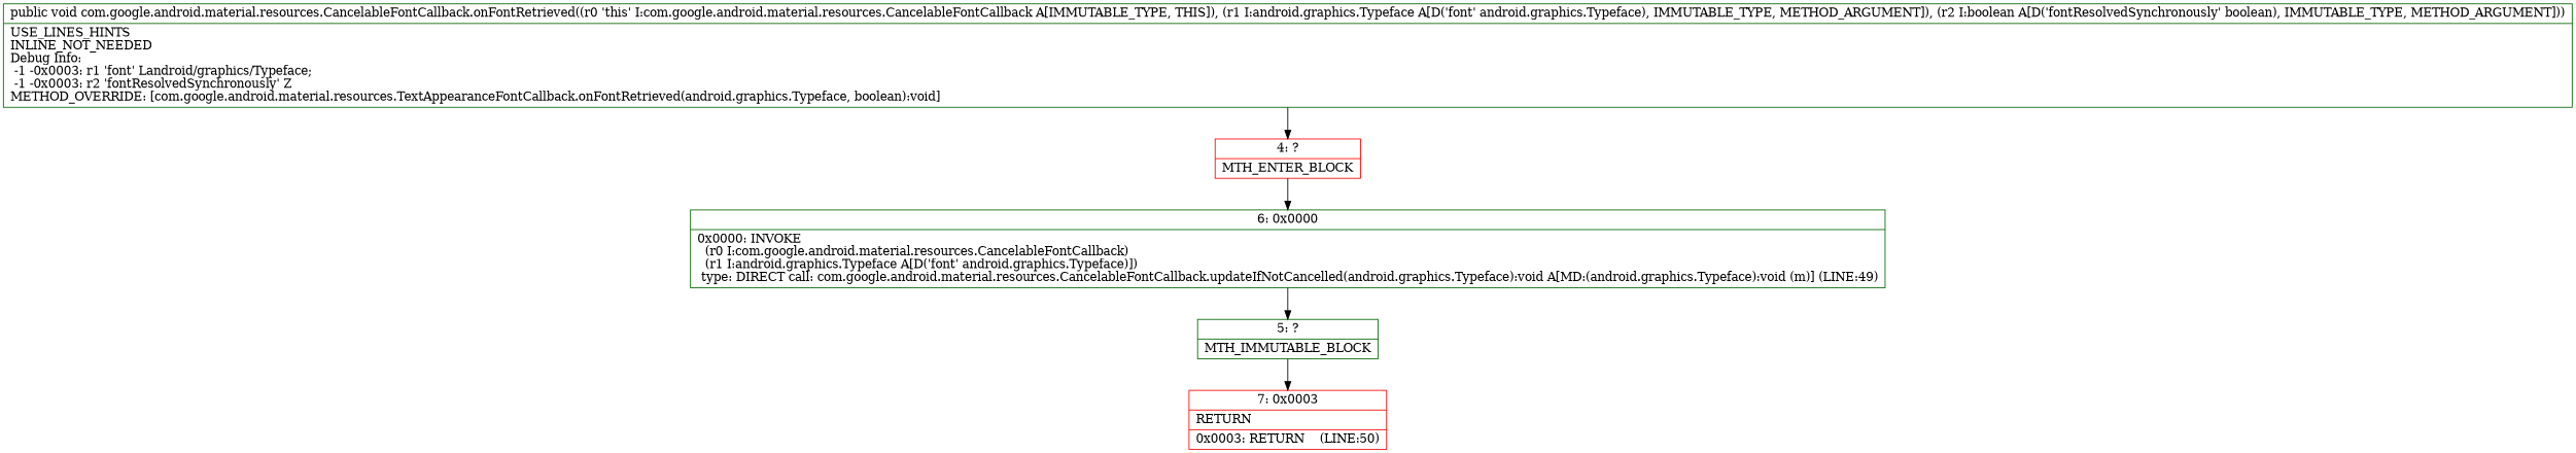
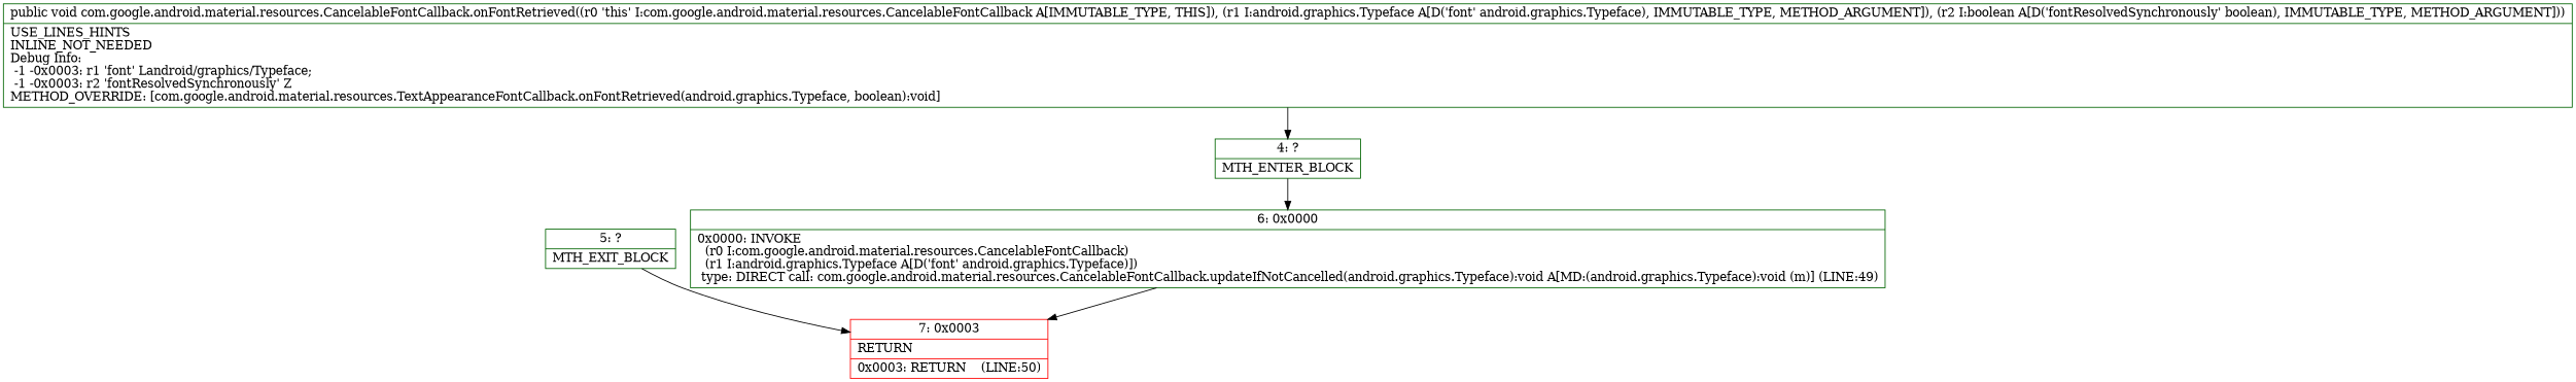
  digraph {
    node [color=darkgreen shape=record]
-   n1 [color=red label="{4\:\ ?|MTH_ENTER_BLOCK\l}"]
+   n1 [label="{4\:\ ?|MTH_ENTER_BLOCK\l}"]
    n2 [label="{6\:\ 0x0000|0x0000: INVOKE  \l  (r0 I:com.google.android.material.resources.CancelableFontCallback)\l  (r1 I:android.graphics.Typeface A[D('font' android.graphics.Typeface)])\l type: DIRECT call: com.google.android.material.resources.CancelableFontCallback.updateIfNotCancelled(android.graphics.Typeface):void A[MD:(android.graphics.Typeface):void (m)] (LINE:49)\l}"]
    n3 [color=red label="{7\:\ 0x0003|RETURN\l|0x0003: RETURN    (LINE:50)\l}"]
-   n4 [label="{5\:\ ?|MTH_IMMUTABLE_BLOCK\l}"]
+   n4 [label="{5\:\ ?|MTH_EXIT_BLOCK\l}"]
    n5 [label="{public void com.google.android.material.resources.CancelableFontCallback.onFontRetrieved((r0 'this' I:com.google.android.material.resources.CancelableFontCallback A[IMMUTABLE_TYPE, THIS]), (r1 I:android.graphics.Typeface A[D('font' android.graphics.Typeface), IMMUTABLE_TYPE, METHOD_ARGUMENT]), (r2 I:boolean A[D('fontResolvedSynchronously' boolean), IMMUTABLE_TYPE, METHOD_ARGUMENT]))  | USE_LINES_HINTS\lINLINE_NOT_NEEDED\lDebug Info:\l  \-1 \-0x0003: r1 'font' Landroid\/graphics\/Typeface;\l  \-1 \-0x0003: r2 'fontResolvedSynchronously' Z\lMETHOD_OVERRIDE: [com.google.android.material.resources.TextAppearanceFontCallback.onFontRetrieved(android.graphics.Typeface, boolean):void]\l}"]
    n1 -> n2
-   n2 -> n4
+   n2 -> n3
    n4 -> n3
    n5 -> n1
  }
